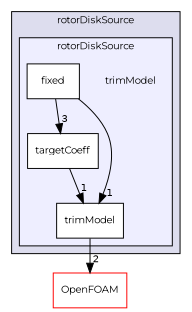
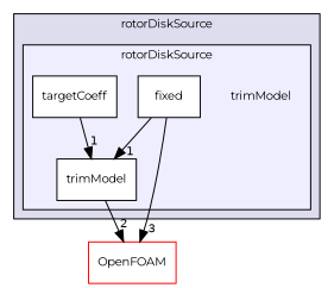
  digraph {
    compound=true
    fontname=Montserrat
    node [fontname=Montserrat fontsize=10 shape=box color=black fillcolor=white style=filled]
    edge [fontname=Montserrat headlabel=1 labeldistance=1.5 labelfontname=Helvetica labelfontsize=10]
    n1 [label=trimModel shape=plaintext color="" fillcolor="" style=""]
    n2 [label=fixed]
    n3 [label=targetCoeff]
    n4 [label=trimModel]
    n5 [color=red label=OpenFOAM fillcolor="" style=""]
    subgraph cluster_1 {
      bgcolor="#ddddee"
      fontsize=10
      label=rotorDiskSource
      pencolor=black
      subgraph cluster_2 {
        bgcolor="#eeeeff"
        fontsize=10
        label=rotorDiskSource
        pencolor=black
        n1
        n2
        n3
        n4
      }
    }
    n2 -> n4
-   n2 -> n3 [headlabel=3]
+   n2 -> n5 [headlabel=3]
    n3 -> n4
    n4 -> n5 [headlabel=2]
  }
